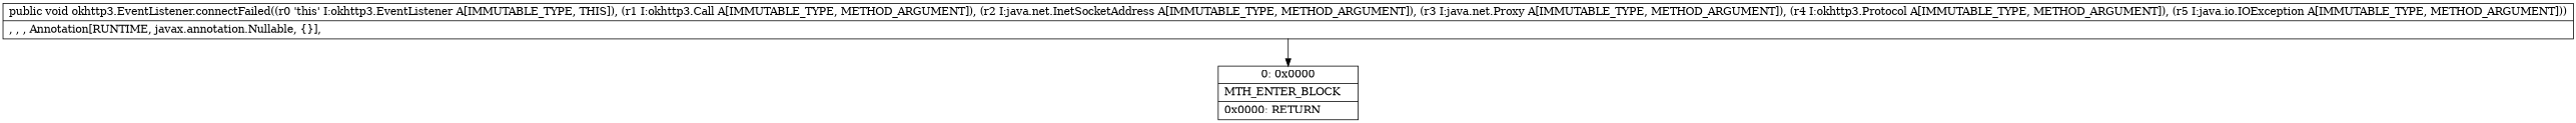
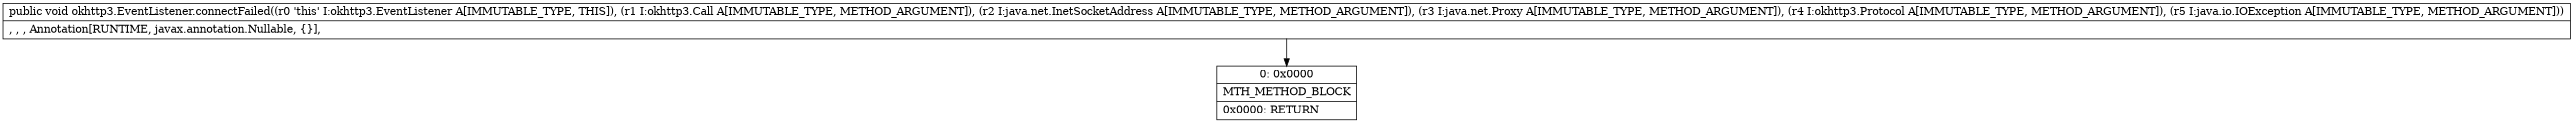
  digraph {
    node [shape=record]
-   n1 [label="{0\:\ 0x0000|MTH_ENTER_BLOCK\l|0x0000: RETURN   \l}"]
+   n1 [label="{0\:\ 0x0000|MTH_METHOD_BLOCK\l|0x0000: RETURN   \l}"]
    n2 [label="{public void okhttp3.EventListener.connectFailed((r0 'this' I:okhttp3.EventListener A[IMMUTABLE_TYPE, THIS]), (r1 I:okhttp3.Call A[IMMUTABLE_TYPE, METHOD_ARGUMENT]), (r2 I:java.net.InetSocketAddress A[IMMUTABLE_TYPE, METHOD_ARGUMENT]), (r3 I:java.net.Proxy A[IMMUTABLE_TYPE, METHOD_ARGUMENT]), (r4 I:okhttp3.Protocol A[IMMUTABLE_TYPE, METHOD_ARGUMENT]), (r5 I:java.io.IOException A[IMMUTABLE_TYPE, METHOD_ARGUMENT]))  | , , , Annotation[RUNTIME, javax.annotation.Nullable, \{\}], \l}"]
    n2 -> n1
  }
